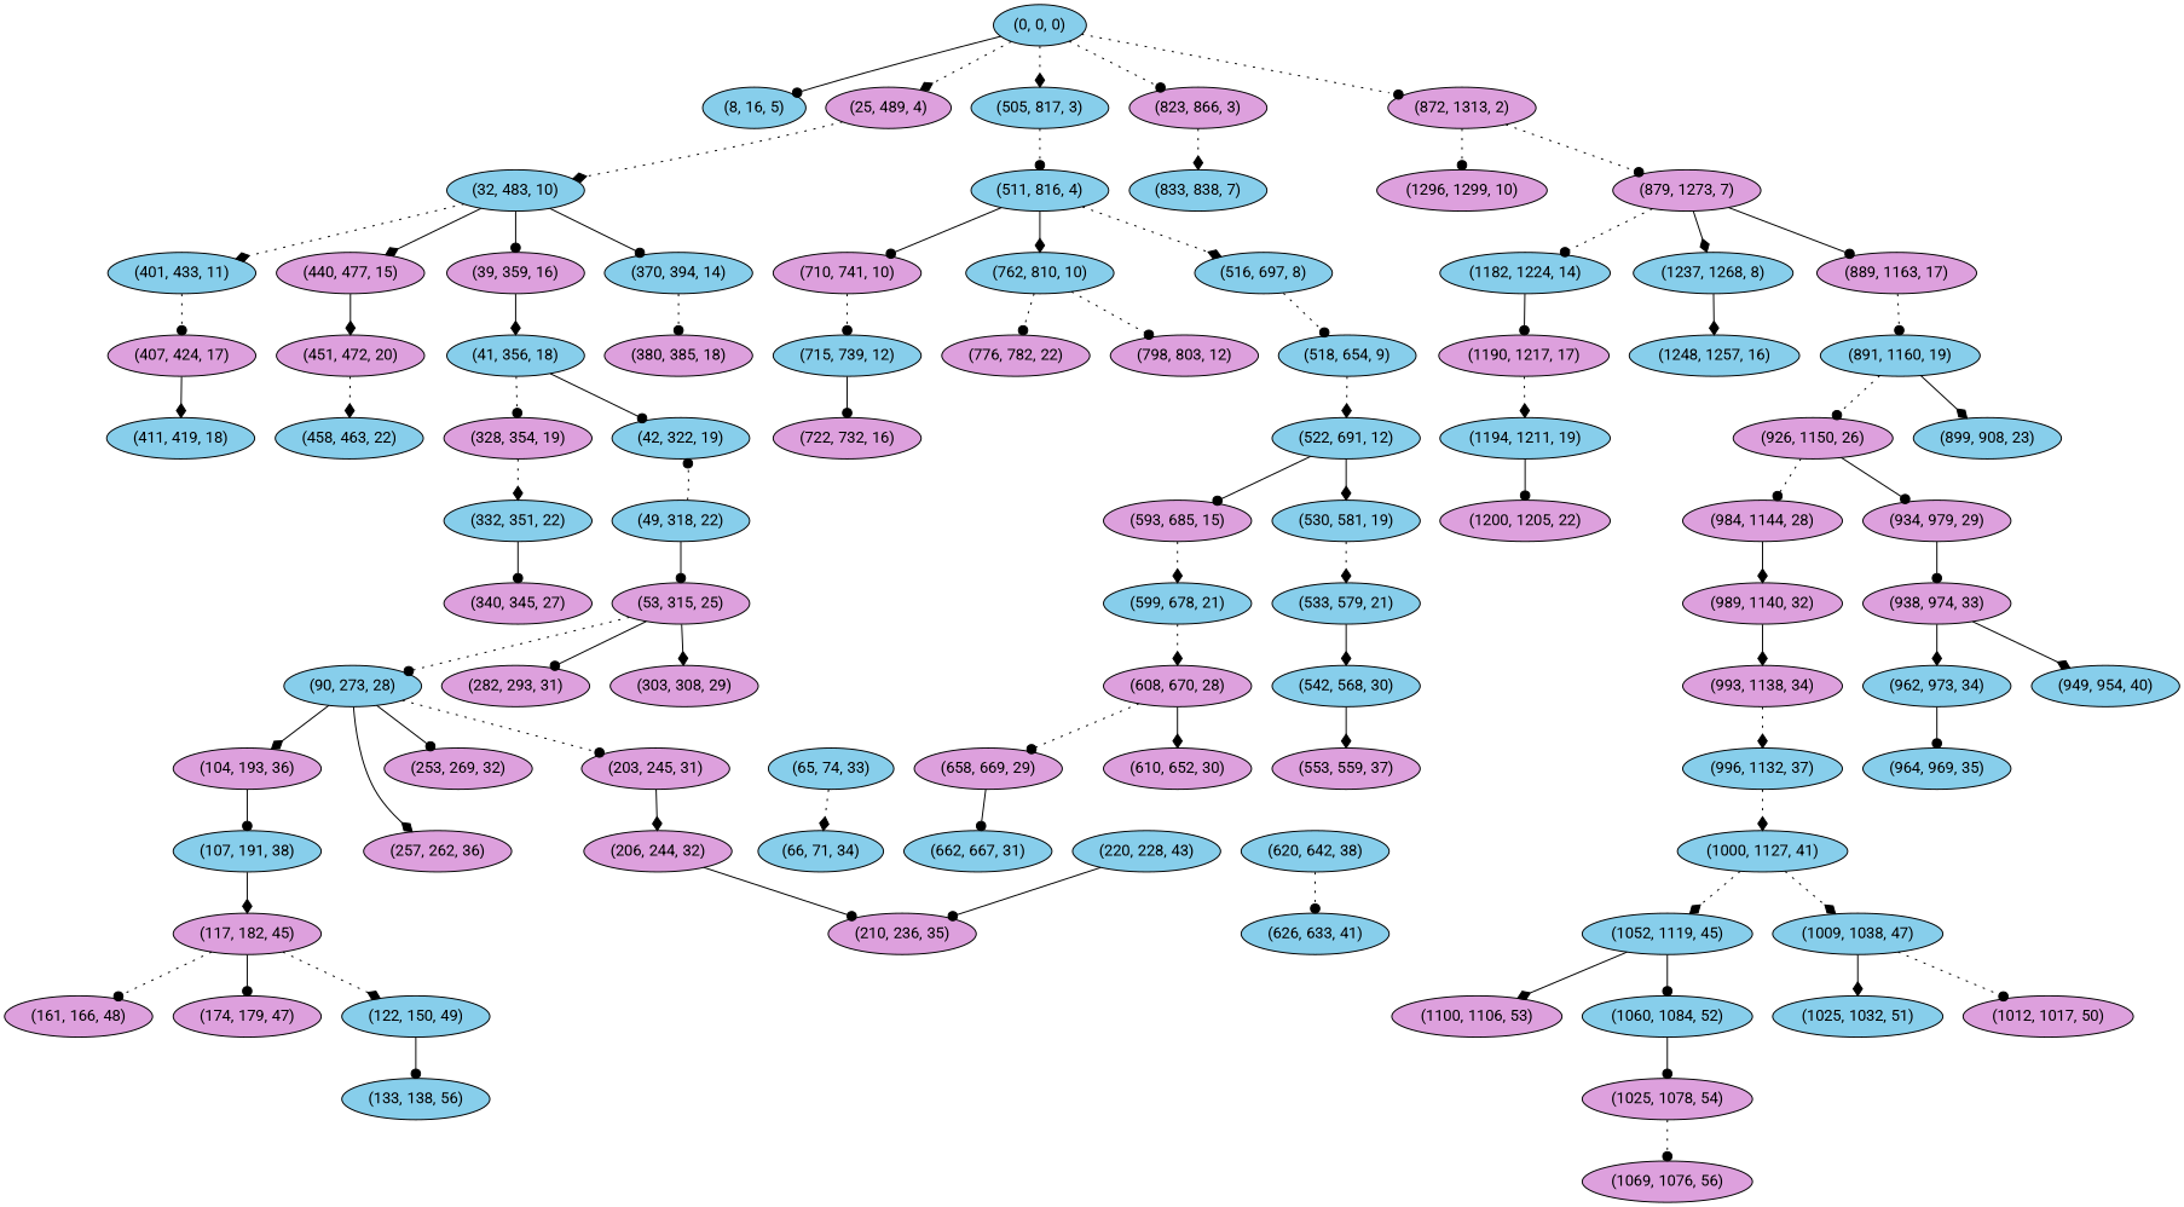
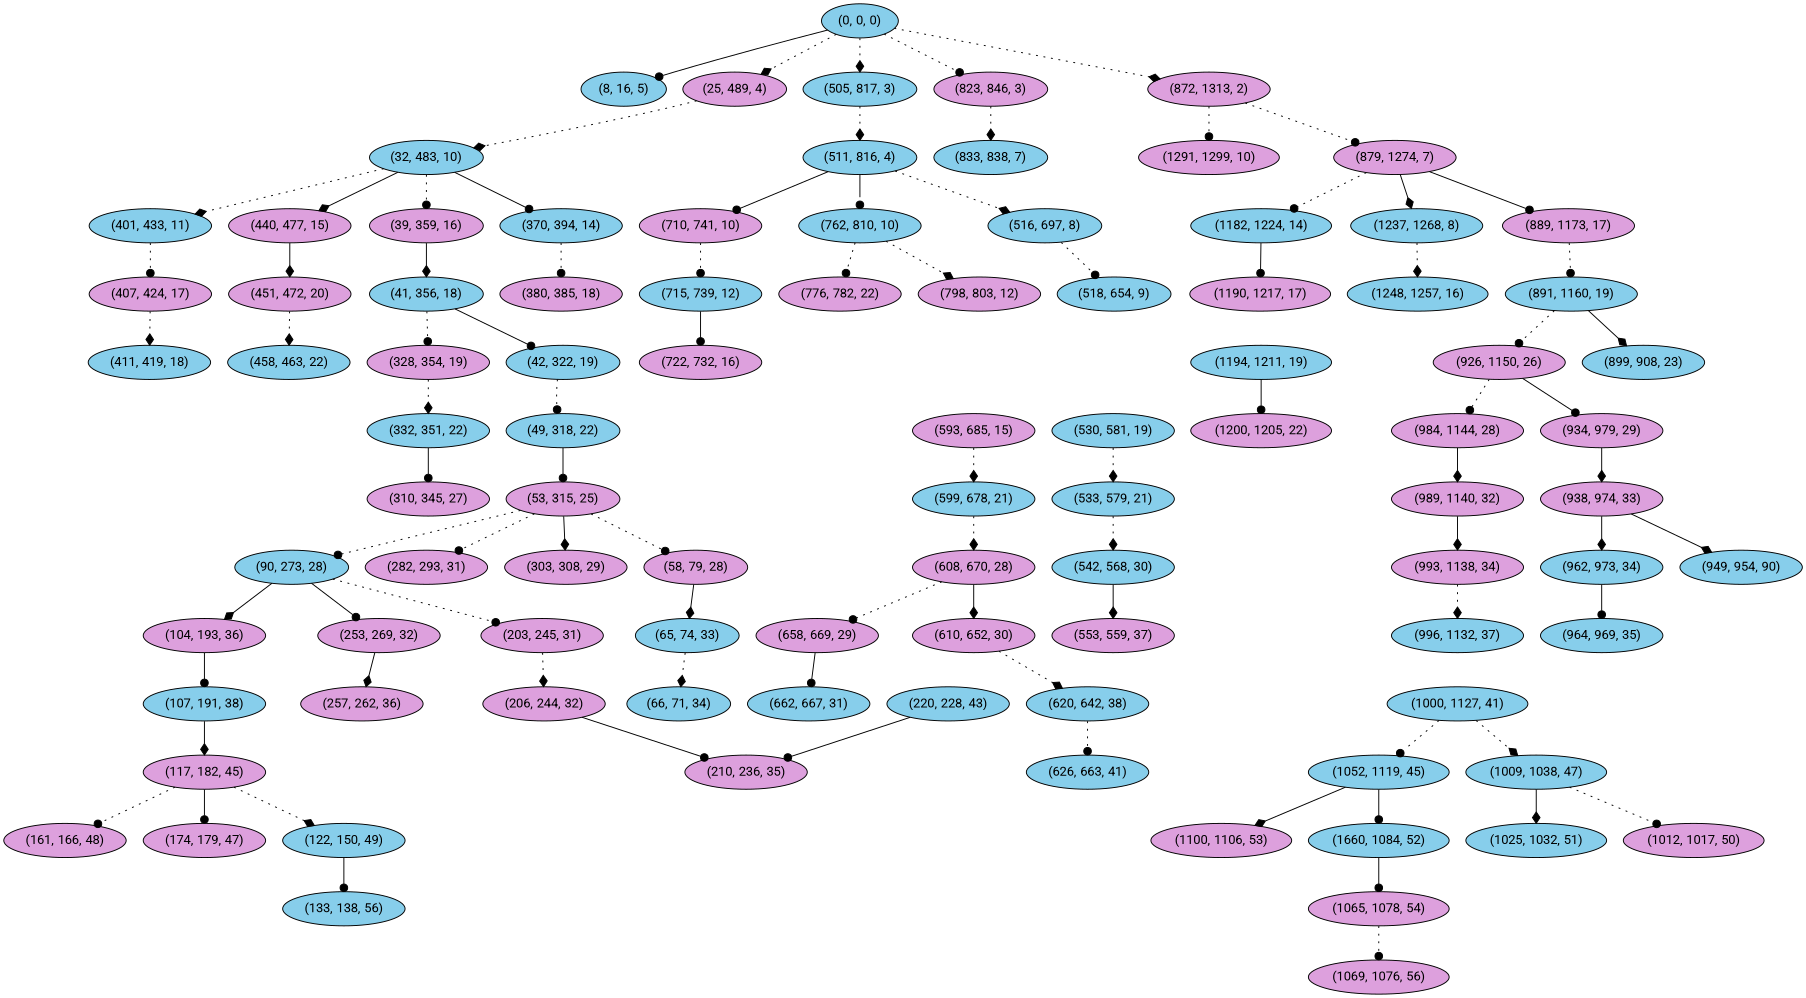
  digraph {
    fontname=Roboto
    node [fillcolor=skyblue fontname=Roboto style=filled]
    edge [arrowhead=dot fontname=Roboto style=dotted]
    "(0, 0, 0)"
    "(8, 16, 5)"
    "(25, 489, 4)" [fillcolor=plum]
    "(505, 817, 3)"
-   "(823, 846, 3)" [fillcolor=plum label="(823, 866, 3)"]
+   "(823, 846, 3)" [fillcolor=plum]
    "(872, 1313, 2)" [fillcolor=plum]
    "(32, 483, 10)"
    "(511, 816, 4)"
    "(833, 838, 7)"
-   "(879, 1274, 7)" [fillcolor=plum label="(879, 1273, 7)"]
-   "(1291, 1299, 10)" [fillcolor=plum label="(1296, 1299, 10)"]
+   "(879, 1274, 7)" [fillcolor=plum]
+   "(1291, 1299, 10)" [fillcolor=plum]
    "(39, 359, 16)" [fillcolor=plum]
    "(370, 394, 14)"
    "(401, 433, 11)"
    "(440, 477, 15)" [fillcolor=plum]
    "(41, 356, 18)"
    "(380, 385, 18)" [fillcolor=plum]
    "(407, 424, 17)" [fillcolor=plum]
    "(451, 472, 20)" [fillcolor=plum]
    "(42, 322, 19)"
    "(328, 354, 19)" [fillcolor=plum]
    "(49, 318, 22)"
    "(332, 351, 22)"
    "(53, 315, 25)" [fillcolor=plum]
+   "(58, 79, 28)" [fillcolor=plum]
    "(90, 273, 28)"
    "(282, 293, 31)" [fillcolor=plum]
    "(303, 308, 29)" [fillcolor=plum]
    "(65, 74, 33)"
    "(104, 193, 36)" [fillcolor=plum]
    "(203, 245, 31)" [fillcolor=plum]
    "(253, 269, 32)" [fillcolor=plum]
    "(66, 71, 34)"
    "(107, 191, 38)"
    "(206, 244, 32)" [fillcolor=plum]
    "(257, 262, 36)" [fillcolor=plum]
    "(117, 182, 45)" [fillcolor=plum]
    "(122, 150, 49)"
    "(161, 166, 48)" [fillcolor=plum]
    "(174, 179, 47)" [fillcolor=plum]
    "(133, 138, 56)"
    "(210, 236, 35)" [fillcolor=plum]
    "(220, 228, 43)"
-   "(340, 345, 27)" [fillcolor=plum]
+   "(340, 345, 27)" [fillcolor=plum label="(310, 345, 27)"]
    "(411, 419, 18)"
    "(458, 463, 22)"
    "(516, 697, 8)"
    "(710, 741, 10)" [fillcolor=plum]
    "(762, 810, 10)"
    n50 [label="(518, 654, 9)"]
    "(715, 739, 12)"
    "(776, 782, 22)" [fillcolor=plum]
    "(798, 803, 12)" [fillcolor=plum]
-   "(522, 691, 12)"
    "(530, 581, 19)"
    "(593, 685, 15)" [fillcolor=plum]
    "(533, 579, 21)"
    "(599, 678, 21)"
    "(542, 568, 30)"
    "(553, 559, 37)" [fillcolor=plum]
    "(608, 670, 28)" [fillcolor=plum]
    "(610, 652, 30)" [fillcolor=plum]
    "(658, 669, 29)" [fillcolor=plum]
    "(620, 642, 38)"
    "(662, 667, 31)"
-   "(626, 633, 41)"
+   "(626, 633, 41)" [label="(626, 663, 41)"]
    "(722, 732, 16)" [fillcolor=plum]
-   "(889, 1163, 17)" [fillcolor=plum]
+   "(889, 1163, 17)" [fillcolor=plum label="(889, 1173, 17)"]
    "(1182, 1224, 14)"
    "(1237, 1268, 8)"
    "(891, 1160, 19)"
    "(1190, 1217, 17)" [fillcolor=plum]
    "(1248, 1257, 16)"
    "(899, 908, 23)"
    "(926, 1150, 26)" [fillcolor=plum]
    "(934, 979, 29)" [fillcolor=plum]
    "(984, 1144, 28)" [fillcolor=plum]
    "(938, 974, 33)" [fillcolor=plum]
    "(989, 1140, 32)" [fillcolor=plum]
-   "(949, 954, 40)"
+   "(949, 954, 40)" [label="(949, 954, 90)"]
    "(962, 973, 34)"
    "(964, 969, 35)"
    "(993, 1138, 34)" [fillcolor=plum]
    "(996, 1132, 37)"
    "(1000, 1127, 41)"
    "(1009, 1038, 47)"
    "(1052, 1119, 45)"
    "(1012, 1017, 50)" [fillcolor=plum]
    "(1025, 1032, 51)"
-   "(1060, 1084, 52)"
+   "(1060, 1084, 52)" [label="(1660, 1084, 52)"]
    "(1100, 1106, 53)" [fillcolor=plum]
-   "(1065, 1078, 54)" [fillcolor=plum label="(1025, 1078, 54)"]
+   "(1065, 1078, 54)" [fillcolor=plum]
    "(1069, 1076, 56)" [fillcolor=plum]
    "(1194, 1211, 19)"
    "(1200, 1205, 22)" [fillcolor=plum]
    "(0, 0, 0)" -> "(8, 16, 5)" [style=solid]
    "(0, 0, 0)" -> "(25, 489, 4)" [arrowhead=diamond]
    "(0, 0, 0)" -> "(505, 817, 3)" [arrowhead=diamond]
    "(0, 0, 0)" -> "(823, 846, 3)"
-   "(0, 0, 0)" -> "(872, 1313, 2)"
+   "(0, 0, 0)" -> "(872, 1313, 2)" [arrowhead=diamond]
    "(25, 489, 4)" -> "(32, 483, 10)" [arrowhead=diamond]
-   "(505, 817, 3)" -> "(511, 816, 4)"
+   "(505, 817, 3)" -> "(511, 816, 4)" [arrowhead=diamond]
    "(823, 846, 3)" -> "(833, 838, 7)" [arrowhead=diamond]
    "(872, 1313, 2)" -> "(879, 1274, 7)"
    "(872, 1313, 2)" -> "(1291, 1299, 10)"
-   "(32, 483, 10)" -> "(39, 359, 16)" [style=solid]
+   "(32, 483, 10)" -> "(39, 359, 16)"
    "(32, 483, 10)" -> "(370, 394, 14)" [style=solid]
    "(32, 483, 10)" -> "(401, 433, 11)" [arrowhead=diamond]
    "(32, 483, 10)" -> "(440, 477, 15)" [arrowhead=diamond style=solid]
    "(511, 816, 4)" -> "(516, 697, 8)" [arrowhead=diamond]
    "(511, 816, 4)" -> "(710, 741, 10)" [style=solid]
-   "(511, 816, 4)" -> "(762, 810, 10)" [arrowhead=diamond style=solid]
+   "(511, 816, 4)" -> "(762, 810, 10)" [style=solid]
    "(879, 1274, 7)" -> "(889, 1163, 17)" [style=solid]
    "(879, 1274, 7)" -> "(1182, 1224, 14)"
    "(879, 1274, 7)" -> "(1237, 1268, 8)" [arrowhead=diamond style=solid]
    "(39, 359, 16)" -> "(41, 356, 18)" [arrowhead=diamond style=solid]
    "(370, 394, 14)" -> "(380, 385, 18)"
    "(401, 433, 11)" -> "(407, 424, 17)"
    "(440, 477, 15)" -> "(451, 472, 20)" [arrowhead=diamond style=solid]
    "(41, 356, 18)" -> "(42, 322, 19)" [style=solid]
    "(41, 356, 18)" -> "(328, 354, 19)"
-   "(407, 424, 17)" -> "(411, 419, 18)" [arrowhead=diamond style=solid]
+   "(407, 424, 17)" -> "(411, 419, 18)" [arrowhead=diamond]
    "(451, 472, 20)" -> "(458, 463, 22)" [arrowhead=diamond]
-   "(49, 318, 22)" -> "(42, 322, 19)"
+   "(42, 322, 19)" -> "(49, 318, 22)"
    "(328, 354, 19)" -> "(332, 351, 22)" [arrowhead=diamond]
    "(49, 318, 22)" -> "(53, 315, 25)" [style=solid]
    "(332, 351, 22)" -> "(340, 345, 27)" [style=solid]
+   "(53, 315, 25)" -> "(58, 79, 28)"
    "(53, 315, 25)" -> "(90, 273, 28)"
-   "(53, 315, 25)" -> "(282, 293, 31)" [style=solid]
+   "(53, 315, 25)" -> "(282, 293, 31)"
    "(53, 315, 25)" -> "(303, 308, 29)" [arrowhead=diamond style=solid]
+   "(58, 79, 28)" -> "(65, 74, 33)" [arrowhead=diamond style=solid]
    "(90, 273, 28)" -> "(104, 193, 36)" [arrowhead=diamond style=solid]
    "(90, 273, 28)" -> "(203, 245, 31)"
    "(90, 273, 28)" -> "(253, 269, 32)" [style=solid]
    "(65, 74, 33)" -> "(66, 71, 34)" [arrowhead=diamond]
    "(104, 193, 36)" -> "(107, 191, 38)" [style=solid]
-   "(203, 245, 31)" -> "(206, 244, 32)" [arrowhead=diamond style=solid]
-   "(90, 273, 28)" -> "(257, 262, 36)" [arrowhead=diamond style=solid]
+   "(203, 245, 31)" -> "(206, 244, 32)" [arrowhead=diamond]
+   "(253, 269, 32)" -> "(257, 262, 36)" [arrowhead=diamond style=solid]
    "(107, 191, 38)" -> "(117, 182, 45)" [arrowhead=diamond style=solid]
    "(206, 244, 32)" -> "(210, 236, 35)" [style=solid]
    "(117, 182, 45)" -> "(122, 150, 49)" [arrowhead=diamond]
    "(117, 182, 45)" -> "(161, 166, 48)"
    "(117, 182, 45)" -> "(174, 179, 47)" [style=solid]
    "(122, 150, 49)" -> "(133, 138, 56)" [style=solid]
    "(220, 228, 43)" -> "(210, 236, 35)" [style=solid]
    "(516, 697, 8)" -> n50
    "(710, 741, 10)" -> "(715, 739, 12)"
    "(762, 810, 10)" -> "(776, 782, 22)"
-   "(762, 810, 10)" -> "(798, 803, 12)"
-   n50 -> "(522, 691, 12)" [arrowhead=diamond]
+   "(762, 810, 10)" -> "(798, 803, 12)" [arrowhead=diamond]
    "(715, 739, 12)" -> "(722, 732, 16)" [style=solid]
-   "(522, 691, 12)" -> "(530, 581, 19)" [arrowhead=diamond style=solid]
-   "(522, 691, 12)" -> "(593, 685, 15)" [style=solid]
    "(530, 581, 19)" -> "(533, 579, 21)" [arrowhead=diamond]
    "(593, 685, 15)" -> "(599, 678, 21)" [arrowhead=diamond]
-   "(533, 579, 21)" -> "(542, 568, 30)" [arrowhead=diamond style=solid]
+   "(533, 579, 21)" -> "(542, 568, 30)" [arrowhead=diamond]
    "(599, 678, 21)" -> "(608, 670, 28)" [arrowhead=diamond]
    "(542, 568, 30)" -> "(553, 559, 37)" [arrowhead=diamond style=solid]
    "(608, 670, 28)" -> "(610, 652, 30)" [arrowhead=diamond style=solid]
    "(608, 670, 28)" -> "(658, 669, 29)"
+   "(610, 652, 30)" -> "(620, 642, 38)" [arrowhead=diamond]
    "(658, 669, 29)" -> "(662, 667, 31)" [style=solid]
    "(620, 642, 38)" -> "(626, 633, 41)"
    "(889, 1163, 17)" -> "(891, 1160, 19)"
    "(1182, 1224, 14)" -> "(1190, 1217, 17)" [style=solid]
-   "(1237, 1268, 8)" -> "(1248, 1257, 16)" [arrowhead=diamond style=solid]
+   "(1237, 1268, 8)" -> "(1248, 1257, 16)" [arrowhead=diamond]
    "(891, 1160, 19)" -> "(899, 908, 23)" [arrowhead=diamond style=solid]
    "(891, 1160, 19)" -> "(926, 1150, 26)"
-   "(1190, 1217, 17)" -> "(1194, 1211, 19)" [arrowhead=diamond]
    "(926, 1150, 26)" -> "(934, 979, 29)" [style=solid]
    "(926, 1150, 26)" -> "(984, 1144, 28)"
-   "(934, 979, 29)" -> "(938, 974, 33)" [style=solid]
+   "(934, 979, 29)" -> "(938, 974, 33)" [arrowhead=diamond style=solid]
    "(984, 1144, 28)" -> "(989, 1140, 32)" [arrowhead=diamond style=solid]
    "(938, 974, 33)" -> "(949, 954, 40)" [arrowhead=diamond style=solid]
    "(938, 974, 33)" -> "(962, 973, 34)" [arrowhead=diamond style=solid]
    "(989, 1140, 32)" -> "(993, 1138, 34)" [arrowhead=diamond style=solid]
    "(962, 973, 34)" -> "(964, 969, 35)" [style=solid]
    "(993, 1138, 34)" -> "(996, 1132, 37)" [arrowhead=diamond]
-   "(996, 1132, 37)" -> "(1000, 1127, 41)" [arrowhead=diamond]
    "(1000, 1127, 41)" -> "(1009, 1038, 47)" [arrowhead=diamond]
-   "(1000, 1127, 41)" -> "(1052, 1119, 45)" [arrowhead=diamond]
+   "(1000, 1127, 41)" -> "(1052, 1119, 45)"
    "(1009, 1038, 47)" -> "(1012, 1017, 50)"
    "(1009, 1038, 47)" -> "(1025, 1032, 51)" [arrowhead=diamond style=solid]
    "(1052, 1119, 45)" -> "(1060, 1084, 52)" [style=solid]
    "(1052, 1119, 45)" -> "(1100, 1106, 53)" [arrowhead=diamond style=solid]
    "(1060, 1084, 52)" -> "(1065, 1078, 54)" [style=solid]
    "(1065, 1078, 54)" -> "(1069, 1076, 56)"
    "(1194, 1211, 19)" -> "(1200, 1205, 22)" [style=solid]
  }
